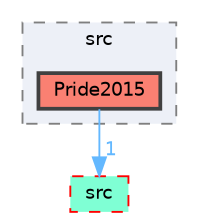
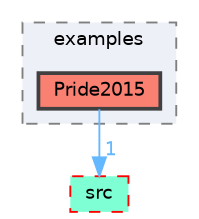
  digraph {
    compound=true
    node [fontname=Helvetica fontsize=10 shape=box]
    n1 [color=grey25 fillcolor=salmon height=0.2 label=Pride2015 style="filled,bold" width=0.4]
    n2 [color=red fillcolor=aquamarine height=0.2 label=src style="filled,dashed" width=0.4]
    subgraph cluster_1 {
      bgcolor="#edf0f7"
      fontname=Helvetica
      fontsize=10
-     label=src
+     label=examples
      pencolor=grey50
      style="filled,dashed"
      n1
    }
    n1 -> n2 [color=steelblue1 fontcolor=steelblue1 fontname=Helvetica fontsize=10 headlabel=1 labeldistance=1.5 labelfontname=Helvetica labelfontsize=10]
  }
